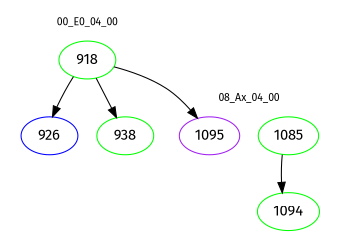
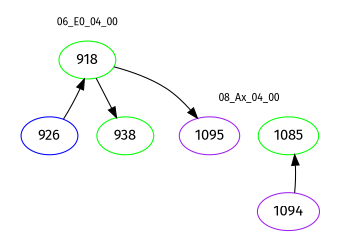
  digraph {
    fontname="Fira Sans"
    node [color=green fontname="Fira Sans"]
    edge [color=black fontname="Fira Sans"]
    n1 [label=1085]
-   n2 [label=1094]
+   n2 [color=purple label=1094]
    n3 [color=purple label=1095]
    n4 [label=918]
    n5 [color=blue label=926]
    n6 [label=938]
    subgraph cluster_1 {
      color=white
      fontsize=10
      label="08_Ax_04_00"
      n1
      n2
      n3
    }
    subgraph cluster_2 {
      color=white
      fontsize=10
-     label="00_E0_04_00"
+     label="06_E0_04_00"
      n4
      n5
      n6
    }
-   n1 -> n2
+   n2 -> n1
    n4 -> n3
-   n4 -> n5
+   n5 -> n4
    n4 -> n6
  }
